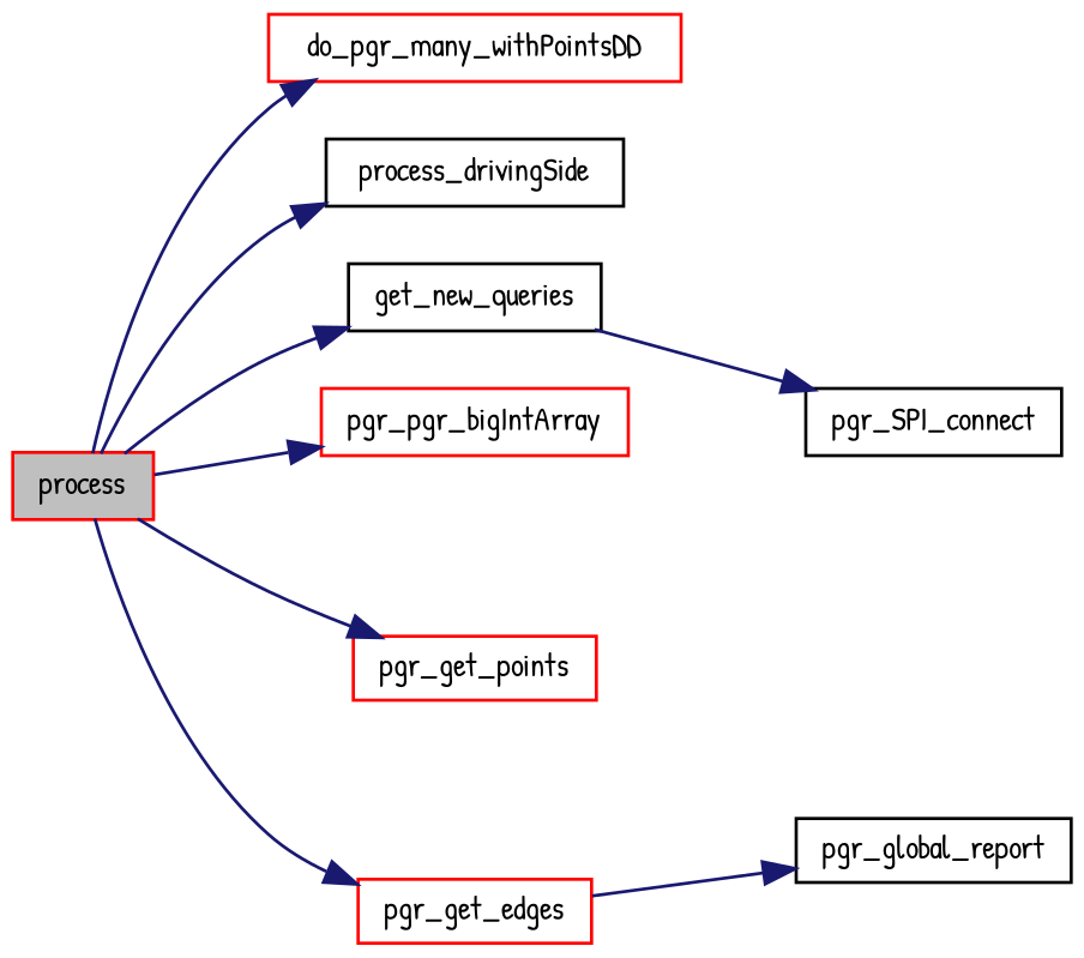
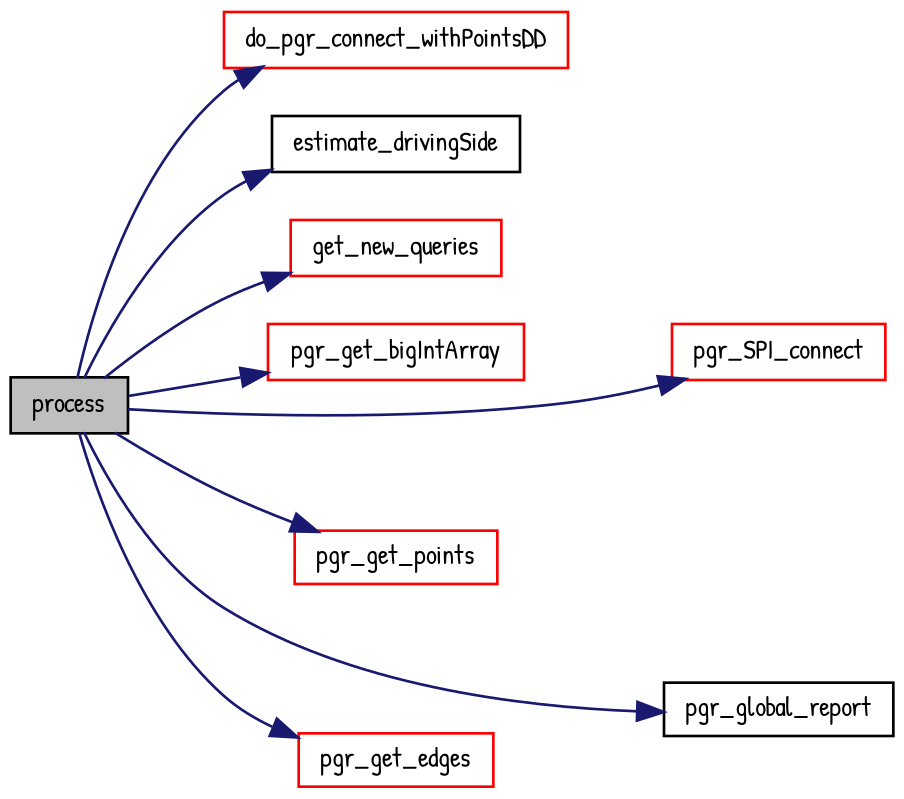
  digraph {
    fontname="Patrick Hand"
    rankdir=LR
    node [color=red fillcolor=white fontname="Patrick Hand" fontsize=10 shape=record style=filled]
    edge [color=midnightblue fontname="Patrick Hand" fontsize=10 labelfontname=Helvetica labelfontsize=10 style=solid]
-   n1 [fillcolor=grey75 fontcolor=black height=0.2 label=process width=0.4]
-   n2 [height=0.2 label=do_pgr_many_withPointsDD width=0.4]
-   n3 [color=black height=0.2 label=process_drivingSide width=0.4]
-   n4 [color=black height=0.2 label=get_new_queries width=0.4]
-   n5 [height=0.2 label=pgr_pgr_bigIntArray width=0.4]
+   n1 [color=black fillcolor=grey75 fontcolor=black height=0.2 label=process width=0.4]
+   n2 [height=0.2 label=do_pgr_connect_withPointsDD width=0.4]
+   n3 [color=black height=0.2 label=estimate_drivingSide width=0.4]
+   n4 [height=0.2 label=get_new_queries width=0.4]
+   n5 [height=0.2 label=pgr_get_bigIntArray width=0.4]
    n6 [height=0.2 label=pgr_get_edges width=0.4]
    n7 [height=0.2 label=pgr_get_points width=0.4]
    n8 [color=black height=0.2 label=pgr_global_report width=0.4]
-   n9 [color=black height=0.2 label=pgr_SPI_connect width=0.4]
+   n9 [height=0.2 label=pgr_SPI_connect width=0.4]
    n1 -> n2
    n1 -> n3
    n1 -> n4
    n1 -> n5
    n1 -> n6
    n1 -> n7
-   n6 -> n8
-   n4 -> n9
+   n1 -> n8
+   n1 -> n9
  }
